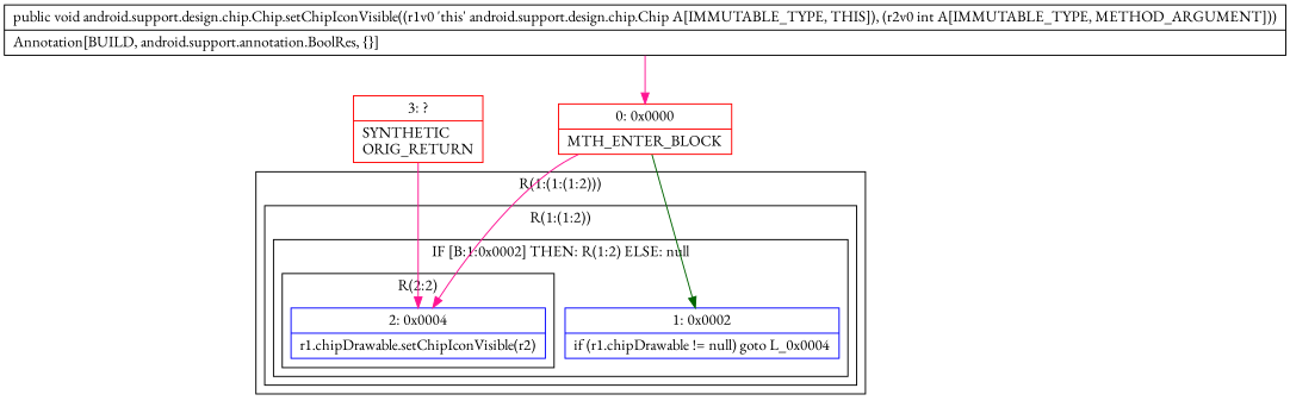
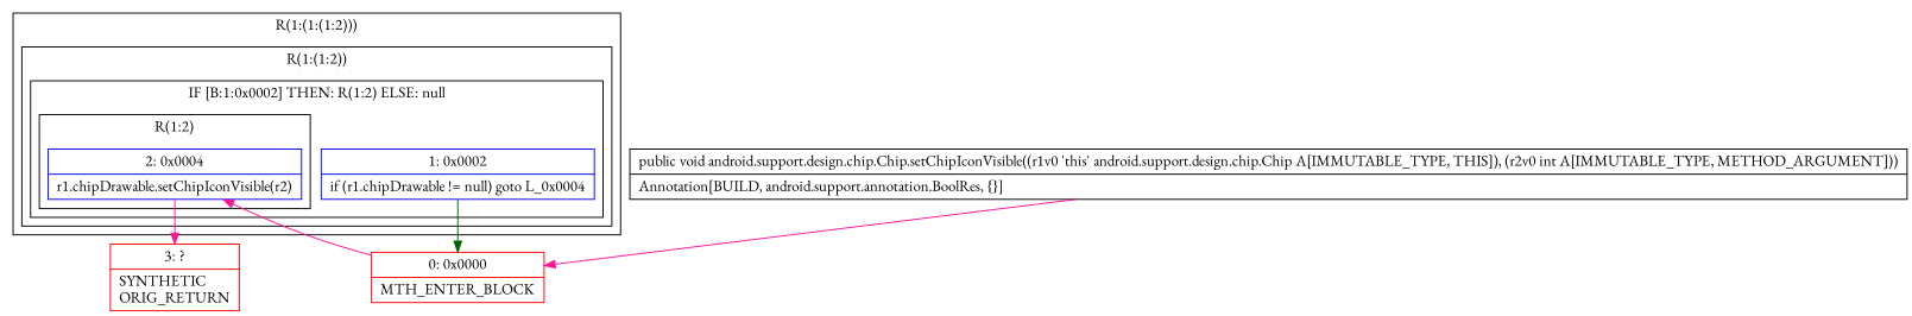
  digraph {
    fontname="EB Garamond"
    node [color=blue fontname="EB Garamond" shape=record]
    edge [color=deeppink fontname="EB Garamond"]
    n1 [label="{2\:\ 0x0004|r1.chipDrawable.setChipIconVisible(r2)\l}"]
    n2 [label="{1\:\ 0x0002|if (r1.chipDrawable != null) goto L_0x0004\l}"]
    n3 [color=red label="{3\:\ ?|SYNTHETIC\lORIG_RETURN\l}"]
    n4 [color=red label="{0\:\ 0x0000|MTH_ENTER_BLOCK\l}"]
    n5 [label="{public void android.support.design.chip.Chip.setChipIconVisible((r1v0 'this' android.support.design.chip.Chip A[IMMUTABLE_TYPE, THIS]), (r2v0 int A[IMMUTABLE_TYPE, METHOD_ARGUMENT]))  | Annotation[BUILD, android.support.annotation.BoolRes, \{\}]\l}" color=""]
    subgraph cluster_1 {
      label="R(1:(1:(1:2)))"
      subgraph cluster_2 {
        label="R(1:(1:2))"
        subgraph cluster_3 {
          label="IF [B:1:0x0002] THEN: R(1:2) ELSE: null"
          n2
          subgraph cluster_4 {
-           label="R(2:2)"
+           label="R(1:2)"
            n1
          }
        }
      }
    }
-   n3 -> n1
+   n1 -> n3
    n4 -> n1
-   n4 -> n2 [color=darkgreen]
+   n2 -> n4 [color=darkgreen]
    n5 -> n4
  }
